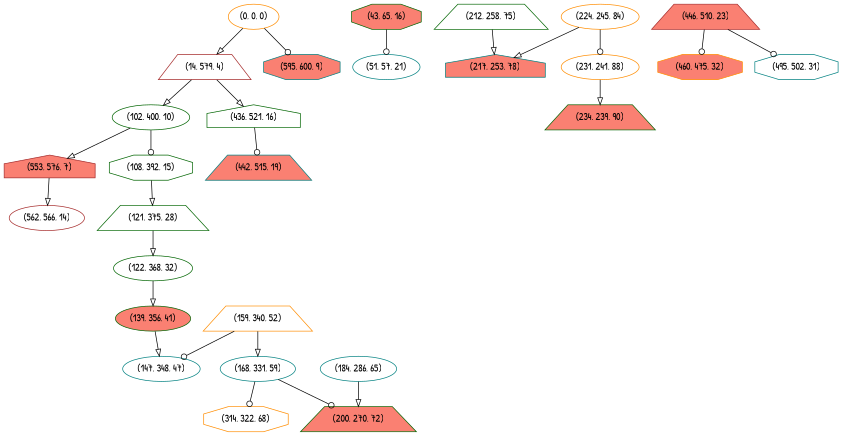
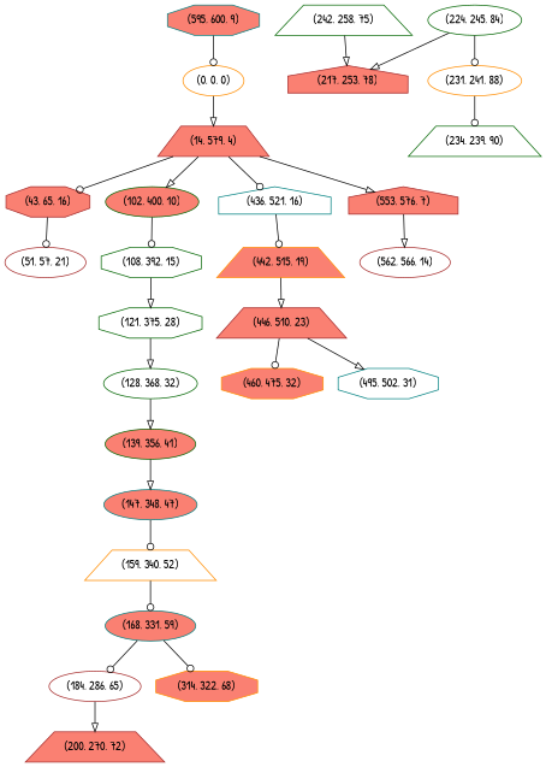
  digraph {
    fontname="Patrick Hand"
    node [color=teal fillcolor=white fontname="Patrick Hand" shape=ellipse style=filled]
    edge [arrowhead=onormal fontname="Patrick Hand"]
    "(0, 0, 0)" [color=darkorange]
-   "(14, 579, 4)" [color=brown shape=trapezium]
+   "(14, 579, 4)" [color=brown fillcolor=salmon shape=trapezium]
    "(595, 600, 9)" [fillcolor=salmon shape=octagon]
-   "(43, 65, 16)" [color=darkgreen fillcolor=salmon shape=octagon]
-   "(102, 400, 10)" [color=darkgreen]
-   "(436, 521, 16)" [color=darkgreen shape=house]
+   "(43, 65, 16)" [color=brown fillcolor=salmon shape=octagon]
+   "(102, 400, 10)" [color=darkgreen fillcolor=salmon]
+   "(436, 521, 16)" [shape=house]
    "(553, 576, 7)" [color=brown fillcolor=salmon shape=house]
-   "(51, 57, 21)"
+   "(51, 57, 21)" [color=brown]
    "(108, 392, 15)" [color=darkgreen shape=octagon]
-   "(442, 515, 19)" [fillcolor=salmon shape=trapezium]
+   "(442, 515, 19)" [color=darkorange fillcolor=salmon shape=trapezium]
    "(562, 566, 14)" [color=brown]
-   "(121, 375, 28)" [color=darkgreen shape=trapezium]
-   "(128, 368, 32)" [color=darkgreen label="(122, 368, 32)"]
+   "(121, 375, 28)" [color=darkgreen shape=octagon]
+   "(128, 368, 32)" [color=darkgreen]
    "(139, 356, 41)" [color=darkgreen fillcolor=salmon]
-   "(147, 348, 47)"
+   "(147, 348, 47)" [fillcolor=salmon]
    "(159, 340, 52)" [color=darkorange shape=trapezium]
-   "(168, 331, 59)"
-   "(184, 286, 65)"
-   "(314, 322, 68)" [color=darkorange shape=octagon]
-   "(200, 270, 72)" [color=darkgreen fillcolor=salmon shape=trapezium]
-   "(212, 258, 75)" [color=darkgreen shape=trapezium]
-   "(217, 253, 78)" [fillcolor=salmon shape=house]
-   "(224, 245, 84)" [color=darkorange]
+   "(168, 331, 59)" [fillcolor=salmon]
+   "(184, 286, 65)" [color=brown]
+   "(314, 322, 68)" [color=darkorange fillcolor=salmon shape=octagon]
+   "(200, 270, 72)" [color=brown fillcolor=salmon shape=trapezium]
+   "(212, 258, 75)" [color=darkgreen shape=trapezium label="(242, 258, 75)"]
+   "(217, 253, 78)" [color=brown fillcolor=salmon shape=house]
+   "(224, 245, 84)" [color=darkgreen]
    "(231, 241, 88)" [color=darkorange]
-   "(234, 239, 90)" [color=darkgreen fillcolor=salmon shape=trapezium]
+   "(234, 239, 90)" [color=darkgreen shape=trapezium]
    "(446, 510, 23)" [color=brown fillcolor=salmon shape=trapezium]
    "(460, 475, 32)" [color=darkorange fillcolor=salmon shape=octagon]
    "(495, 502, 31)" [shape=octagon]
    "(0, 0, 0)" -> "(14, 579, 4)"
-   "(0, 0, 0)" -> "(595, 600, 9)" [arrowhead=odot]
+   "(595, 600, 9)" -> "(0, 0, 0)" [arrowhead=odot]
+   "(14, 579, 4)" -> "(43, 65, 16)" [arrowhead=odot]
    "(14, 579, 4)" -> "(102, 400, 10)"
-   "(14, 579, 4)" -> "(436, 521, 16)"
-   "(102, 400, 10)" -> "(553, 576, 7)"
+   "(14, 579, 4)" -> "(436, 521, 16)" [arrowhead=odot]
+   "(14, 579, 4)" -> "(553, 576, 7)"
    "(43, 65, 16)" -> "(51, 57, 21)" [arrowhead=odot]
    "(102, 400, 10)" -> "(108, 392, 15)" [arrowhead=odot]
    "(436, 521, 16)" -> "(442, 515, 19)" [arrowhead=odot]
    "(553, 576, 7)" -> "(562, 566, 14)"
    "(108, 392, 15)" -> "(121, 375, 28)"
+   "(442, 515, 19)" -> "(446, 510, 23)"
    "(121, 375, 28)" -> "(128, 368, 32)"
    "(128, 368, 32)" -> "(139, 356, 41)"
    "(139, 356, 41)" -> "(147, 348, 47)"
-   "(159, 340, 52)" -> "(147, 348, 47)" [arrowhead=odot]
-   "(159, 340, 52)" -> "(168, 331, 59)"
-   "(168, 331, 59)" -> "(200, 270, 72)" [arrowhead=odot]
+   "(147, 348, 47)" -> "(159, 340, 52)" [arrowhead=odot]
+   "(159, 340, 52)" -> "(168, 331, 59)" [arrowhead=odot]
+   "(168, 331, 59)" -> "(184, 286, 65)" [arrowhead=odot]
    "(168, 331, 59)" -> "(314, 322, 68)" [arrowhead=odot]
    "(184, 286, 65)" -> "(200, 270, 72)"
    "(212, 258, 75)" -> "(217, 253, 78)"
    "(224, 245, 84)" -> "(217, 253, 78)"
    "(224, 245, 84)" -> "(231, 241, 88)" [arrowhead=odot]
-   "(231, 241, 88)" -> "(234, 239, 90)"
+   "(231, 241, 88)" -> "(234, 239, 90)" [arrowhead=odot]
    "(446, 510, 23)" -> "(460, 475, 32)" [arrowhead=odot]
-   "(446, 510, 23)" -> "(495, 502, 31)" [arrowhead=odot]
+   "(446, 510, 23)" -> "(495, 502, 31)"
  }
